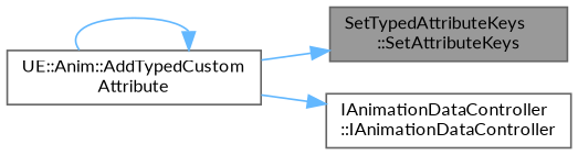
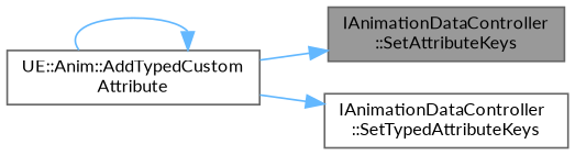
  digraph {
    fontname=Lato
    rankdir=RL
    node [color=grey40 fillcolor=white fontname=Lato fontsize=10 shape=box style=filled]
    edge [color=steelblue1 dir=back fontname=Lato fontsize=10 labelfontname=Helvetica labelfontsize=10 style=solid]
-   n1 [color=gray40 fillcolor=grey60 fontcolor=black height=0.2 label="SetTypedAttributeKeys\l::SetAttributeKeys" width=0.4]
+   n1 [color=gray40 fillcolor=grey60 fontcolor=black height=0.2 label="IAnimationDataController\l::SetAttributeKeys" width=0.4]
    n2 [height=0.2 label="UE::Anim::AddTypedCustom\lAttribute" width=0.4]
-   n3 [height=0.2 label="IAnimationDataController\l::IAnimationDataController" width=0.4]
+   n3 [height=0.2 label="IAnimationDataController\l::SetTypedAttributeKeys" width=0.4]
    n1 -> n2
    n2 -> n2
    n3 -> n2
  }
